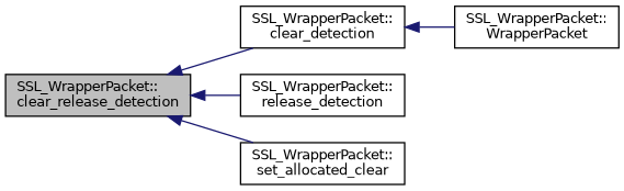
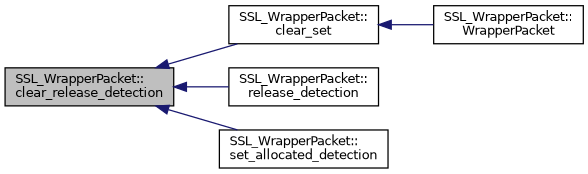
  digraph {
    rankdir=LR
    node [color=black fillcolor=white fontname=Helvetica fontsize=10 shape=record style=filled]
    edge [color=midnightblue dir=back fontname=Helvetica fontsize=10 labelfontname=Helvetica labelfontsize=10 style=solid]
    n1 [fillcolor=grey75 fontcolor=black height=0.2 label="SSL_WrapperPacket::\lclear_release_detection" width=0.4]
-   n2 [height=0.2 label="SSL_WrapperPacket::\lclear_detection" width=0.4]
+   n2 [height=0.2 label="SSL_WrapperPacket::\lclear_set" width=0.4]
    n3 [height=0.2 label="SSL_WrapperPacket::\lrelease_detection" width=0.4]
-   n4 [height=0.2 label="SSL_WrapperPacket::\lset_allocated_clear" width=0.4]
+   n4 [height=0.2 label="SSL_WrapperPacket::\lset_allocated_detection" width=0.4]
    n5 [height=0.2 label="SSL_WrapperPacket::\lWrapperPacket" width=0.4]
    n1 -> n2
    n1 -> n3
    n1 -> n4
    n2 -> n5
  }
